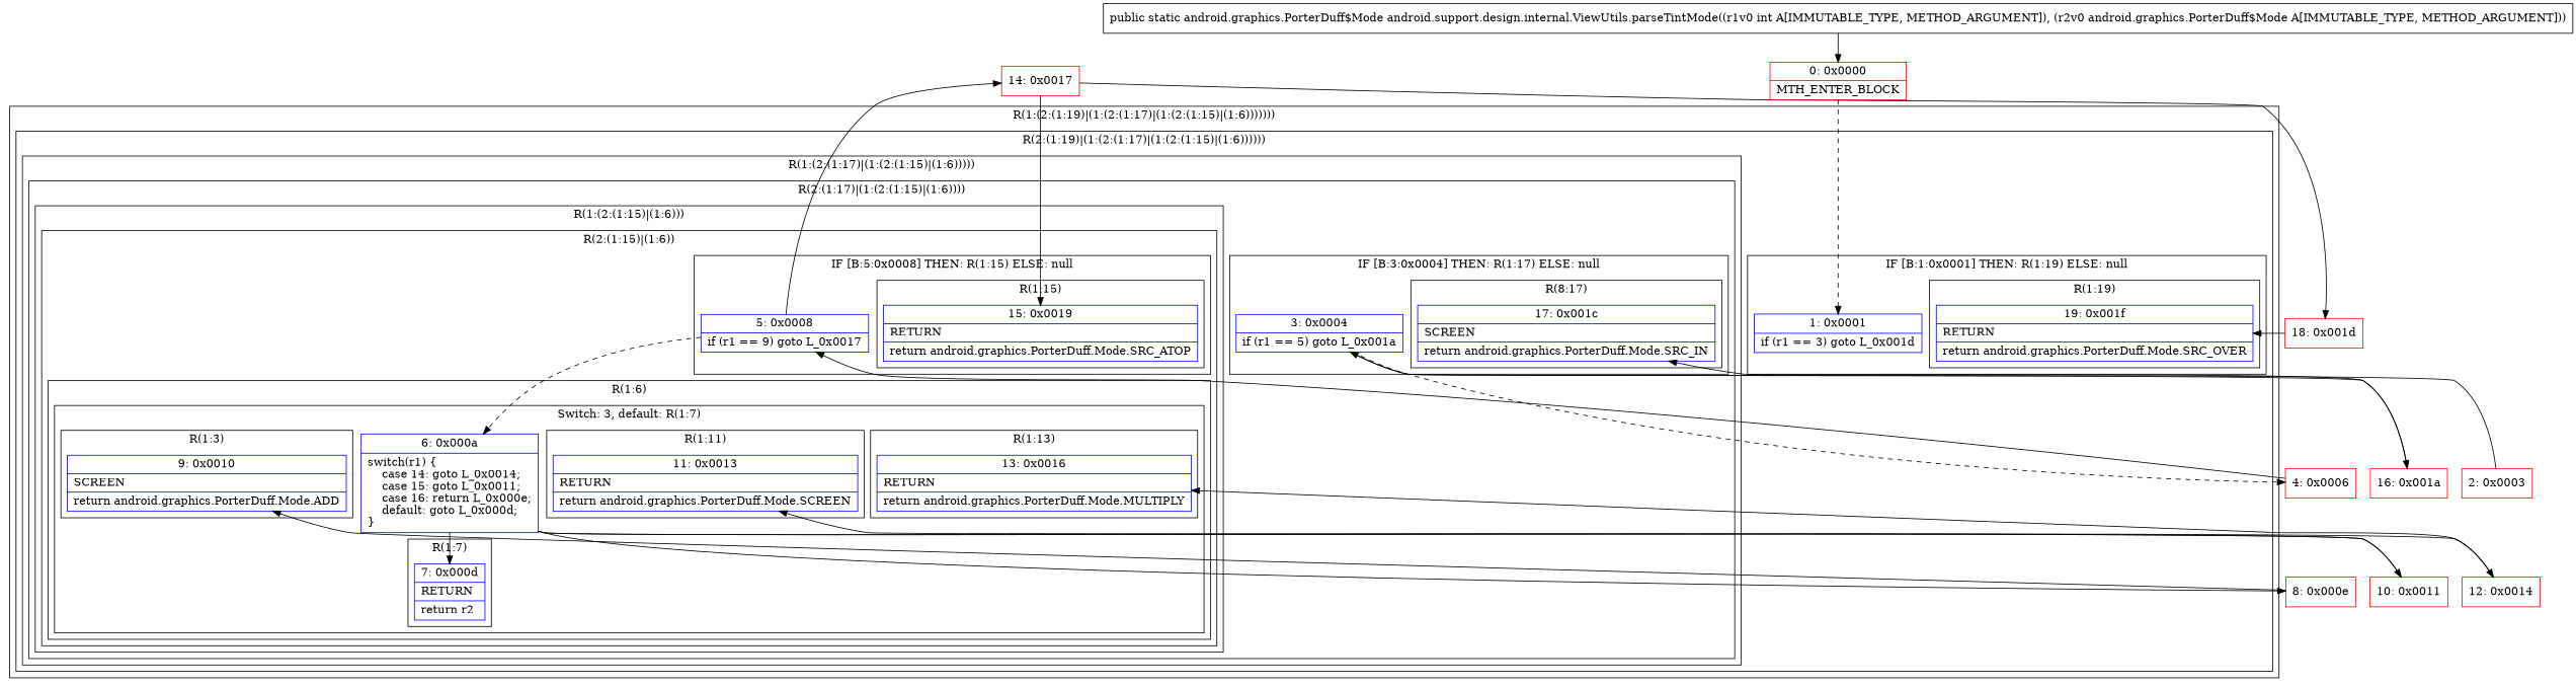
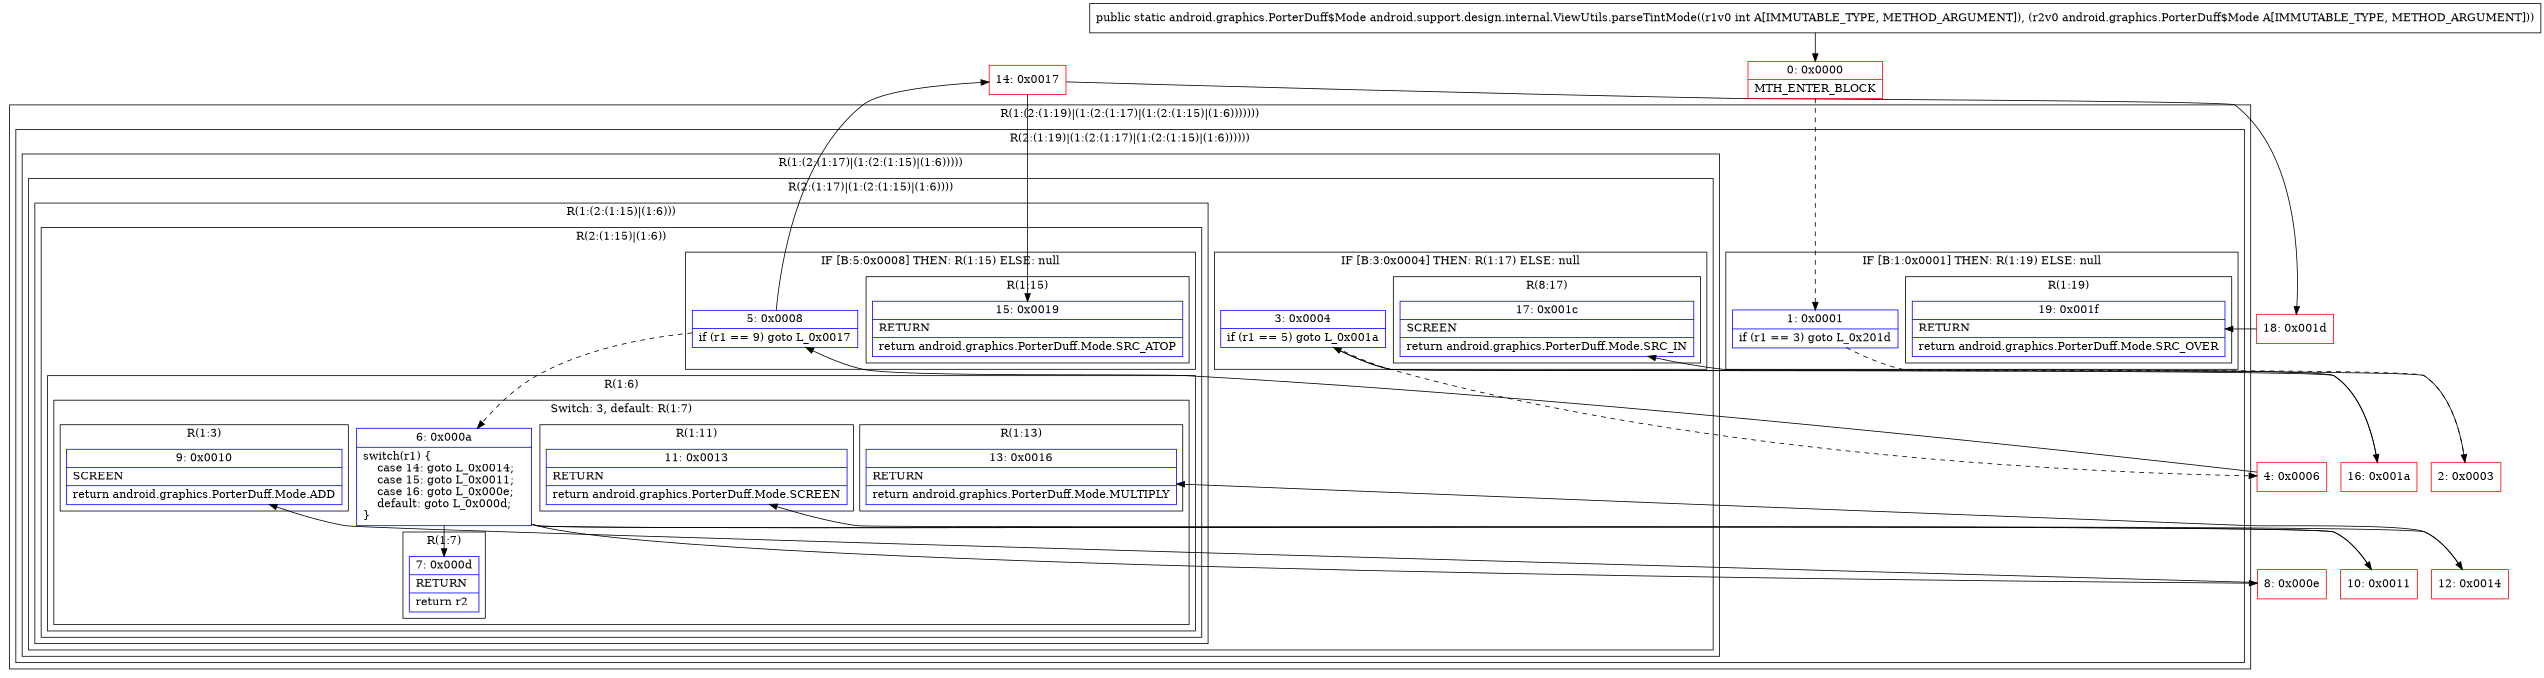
  digraph {
    node [color=blue shape=record]
    n1 [label="{19\:\ 0x001f|RETURN\l|return android.graphics.PorterDuff.Mode.SRC_OVER\l}"]
-   n2 [label="{1\:\ 0x0001|if (r1 == 3) goto L_0x001d\l}"]
+   n2 [label="{1\:\ 0x0001|if (r1 == 3) goto L_0x201d\l}"]
    n3 [label="{17\:\ 0x001c|SCREEN\l|return android.graphics.PorterDuff.Mode.SRC_IN\l}"]
    n4 [label="{3\:\ 0x0004|if (r1 == 5) goto L_0x001a\l}"]
    n5 [label="{15\:\ 0x0019|RETURN\l|return android.graphics.PorterDuff.Mode.SRC_ATOP\l}"]
    n6 [label="{5\:\ 0x0008|if (r1 == 9) goto L_0x0017\l}"]
    n7 [label="{13\:\ 0x0016|RETURN\l|return android.graphics.PorterDuff.Mode.MULTIPLY\l}"]
    n8 [label="{11\:\ 0x0013|RETURN\l|return android.graphics.PorterDuff.Mode.SCREEN\l}"]
    n9 [label="{9\:\ 0x0010|SCREEN\l|return android.graphics.PorterDuff.Mode.ADD\l}"]
    n10 [label="{7\:\ 0x000d|RETURN\l|return r2\l}"]
-   n11 [label="{6\:\ 0x000a|switch(r1) \{\l    case 14: goto L_0x0014;\l    case 15: goto L_0x0011;\l    case 16: return L_0x000e;\l    default: goto L_0x000d;\l\}\l}"]
+   n11 [label="{6\:\ 0x000a|switch(r1) \{\l    case 14: goto L_0x0014;\l    case 15: goto L_0x0011;\l    case 16: goto L_0x000e;\l    default: goto L_0x000d;\l\}\l}"]
    n12 [color=red label="{2\:\ 0x0003}"]
    n13 [color=red label="{4\:\ 0x0006}"]
    n14 [color=red label="{16\:\ 0x001a}"]
    n15 [color=red label="{14\:\ 0x0017}"]
    n16 [color=red label="{8\:\ 0x000e}"]
    n17 [color=red label="{10\:\ 0x0011}"]
    n18 [color=red label="{12\:\ 0x0014}"]
    n19 [color=red label="{18\:\ 0x001d}"]
    n20 [color=red label="{0\:\ 0x0000|MTH_ENTER_BLOCK\l}"]
    n21 [label="{public static android.graphics.PorterDuff$Mode android.support.design.internal.ViewUtils.parseTintMode((r1v0 int A[IMMUTABLE_TYPE, METHOD_ARGUMENT]), (r2v0 android.graphics.PorterDuff$Mode A[IMMUTABLE_TYPE, METHOD_ARGUMENT])) }" color=""]
    subgraph cluster_1 {
      label="R(1:(2:(1:19)|(1:(2:(1:17)|(1:(2:(1:15)|(1:6)))))))"
      subgraph cluster_2 {
        label="R(2:(1:19)|(1:(2:(1:17)|(1:(2:(1:15)|(1:6))))))"
        subgraph cluster_3 {
          label="IF [B:1:0x0001] THEN: R(1:19) ELSE: null"
          n2
          subgraph cluster_4 {
            label="R(1:19)"
            n1
          }
        }
        subgraph cluster_5 {
          label="R(1:(2:(1:17)|(1:(2:(1:15)|(1:6)))))"
          subgraph cluster_6 {
            label="R(2:(1:17)|(1:(2:(1:15)|(1:6))))"
            subgraph cluster_7 {
              label="IF [B:3:0x0004] THEN: R(1:17) ELSE: null"
              n4
              subgraph cluster_8 {
                label="R(8:17)"
                n3
              }
            }
            subgraph cluster_9 {
              label="R(1:(2:(1:15)|(1:6)))"
              subgraph cluster_10 {
                label="R(2:(1:15)|(1:6))"
                subgraph cluster_11 {
                  label="IF [B:5:0x0008] THEN: R(1:15) ELSE: null"
                  n6
                  subgraph cluster_12 {
                    label="R(1:15)"
                    n5
                  }
                }
                subgraph cluster_13 {
                  label="R(1:6)"
                  subgraph cluster_14 {
                    label="Switch: 3, default: R(1:7)"
                    n11
                    subgraph cluster_15 {
                      label="R(1:13)"
                      n7
                    }
                    subgraph cluster_16 {
                      label="R(1:11)"
                      n8
                    }
                    subgraph cluster_17 {
                      label="R(1:3)"
                      n9
                    }
                    subgraph cluster_18 {
                      label="R(1:7)"
                      n10
                    }
                  }
                }
              }
            }
          }
        }
      }
    }
+   n2 -> n12 [style=dashed]
    n4 -> n13 [style=dashed]
    n4 -> n14
    n6 -> n11 [style=dashed]
    n6 -> n15
    n11 -> n10
    n11 -> n16
    n11 -> n17
    n11 -> n18
    n12 -> n4
    n13 -> n6
    n14 -> n3
    n15 -> n5
    n15 -> n19
    n16 -> n9
    n17 -> n8
    n18 -> n7
    n19 -> n1
    n20 -> n2 [style=dashed]
    n21 -> n20
  }
